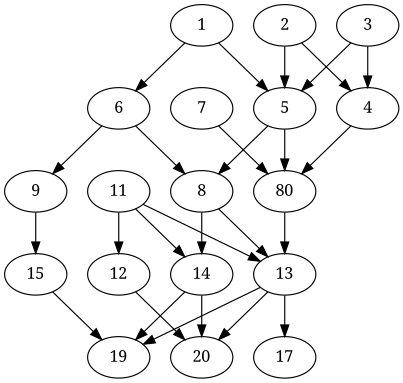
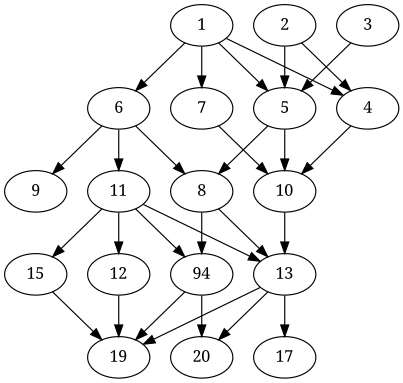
  digraph {
    fontname="Noto Serif"
    node [alpha=0.02 fontname="Noto Serif"]
    edge [fontname="Noto Serif"]
    1 [alpha=0.05 expect_size=38097920]
    5 [expect_size=27852800]
    6 [alpha=0.12 expect_size=46155776]
    7 [alpha=0.10 expect_size=47846400]
    8 [alpha=0.05 expect_size=7953408]
-   10 [alpha=0.06 expect_size=48647168 label=80]
+   10 [alpha=0.06 expect_size=48647168]
    9 [alpha=0.10 expect_size=10411008]
    11 [expect_size=44992512]
    13 [alpha=0.12 expect_size=12526592]
-   14 [alpha=0.17 expect_size=18015232]
+   14 [alpha=0.17 expect_size=18015232 label=94]
    12 [alpha=0.03 expect_size=10041344]
    15 [alpha=0.19 expect_size=27078656]
    2 [alpha=0.01 expect_size=11140096]
    4 [alpha=0.04 expect_size=47137792]
    3 [expect_size=7879680]
    20 [alpha=0.18 expect_size=24508416]
    17 [alpha=0.04 expect_size=14228480]
    19 [alpha=0.07 expect_size=48372736]
    1 -> 5
    1 -> 6
+   1 -> 7
    5 -> 8
    5 -> 10
    6 -> 8
    6 -> 9
+   6 -> 11
    7 -> 10
    8 -> 13
    8 -> 14
    10 -> 13
    11 -> 13
    11 -> 14
    11 -> 12
-   9 -> 15
+   11 -> 15
    13 -> 20
    13 -> 17
    13 -> 19
    14 -> 20
    14 -> 19
-   12 -> 20
+   12 -> 19
    15 -> 19
    2 -> 5
    2 -> 4
    4 -> 10
    3 -> 5
-   3 -> 4
+   1 -> 4
  }
